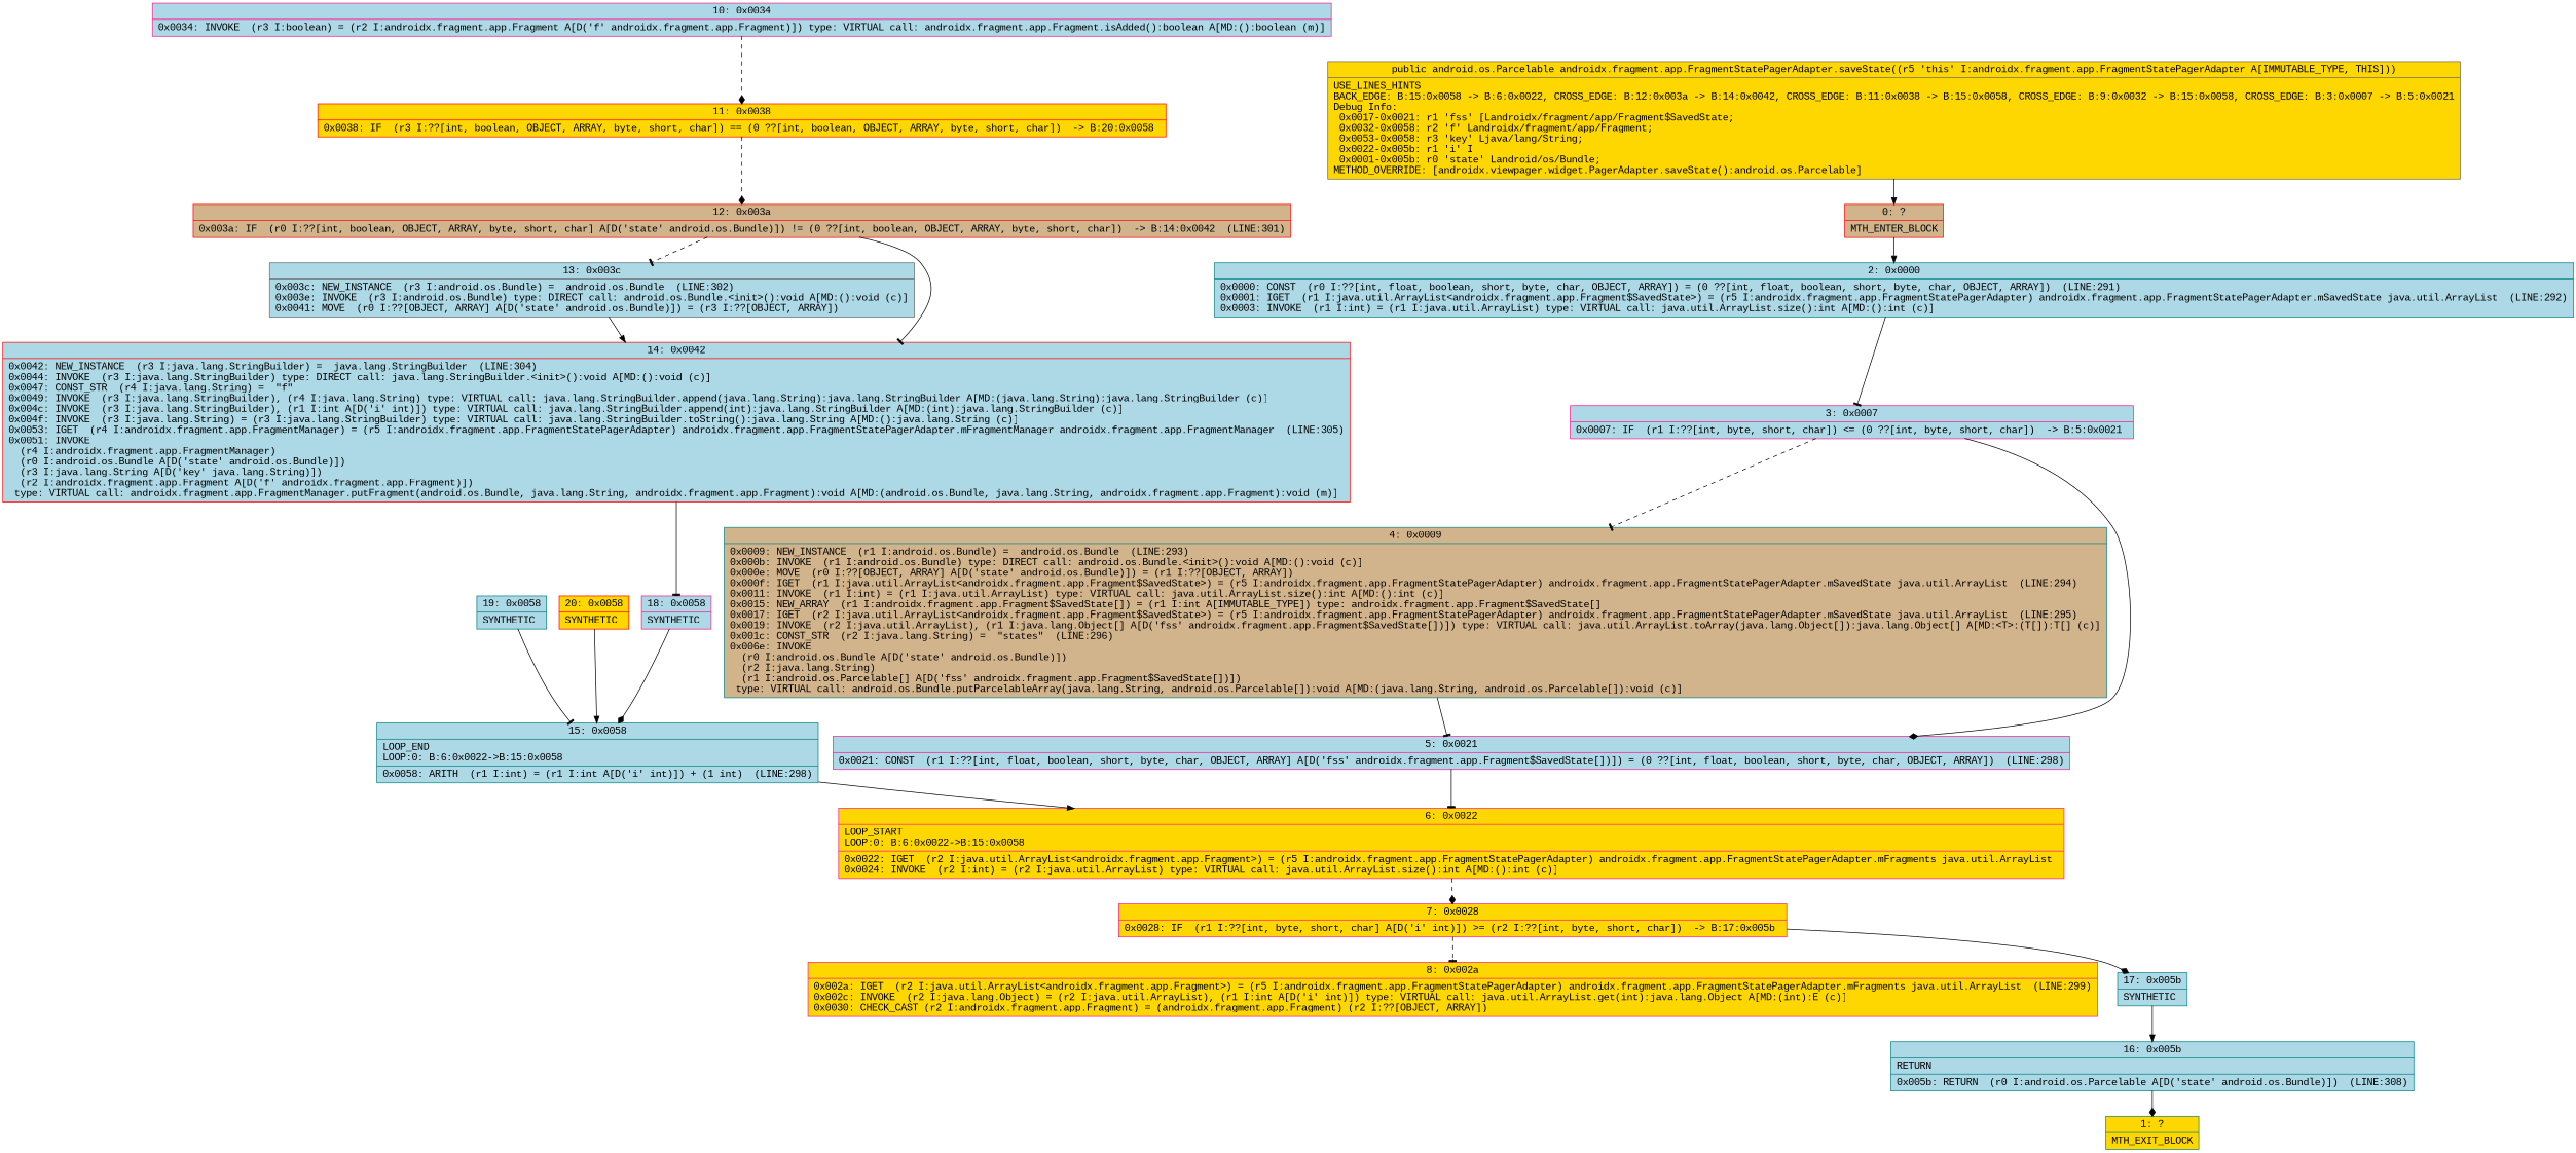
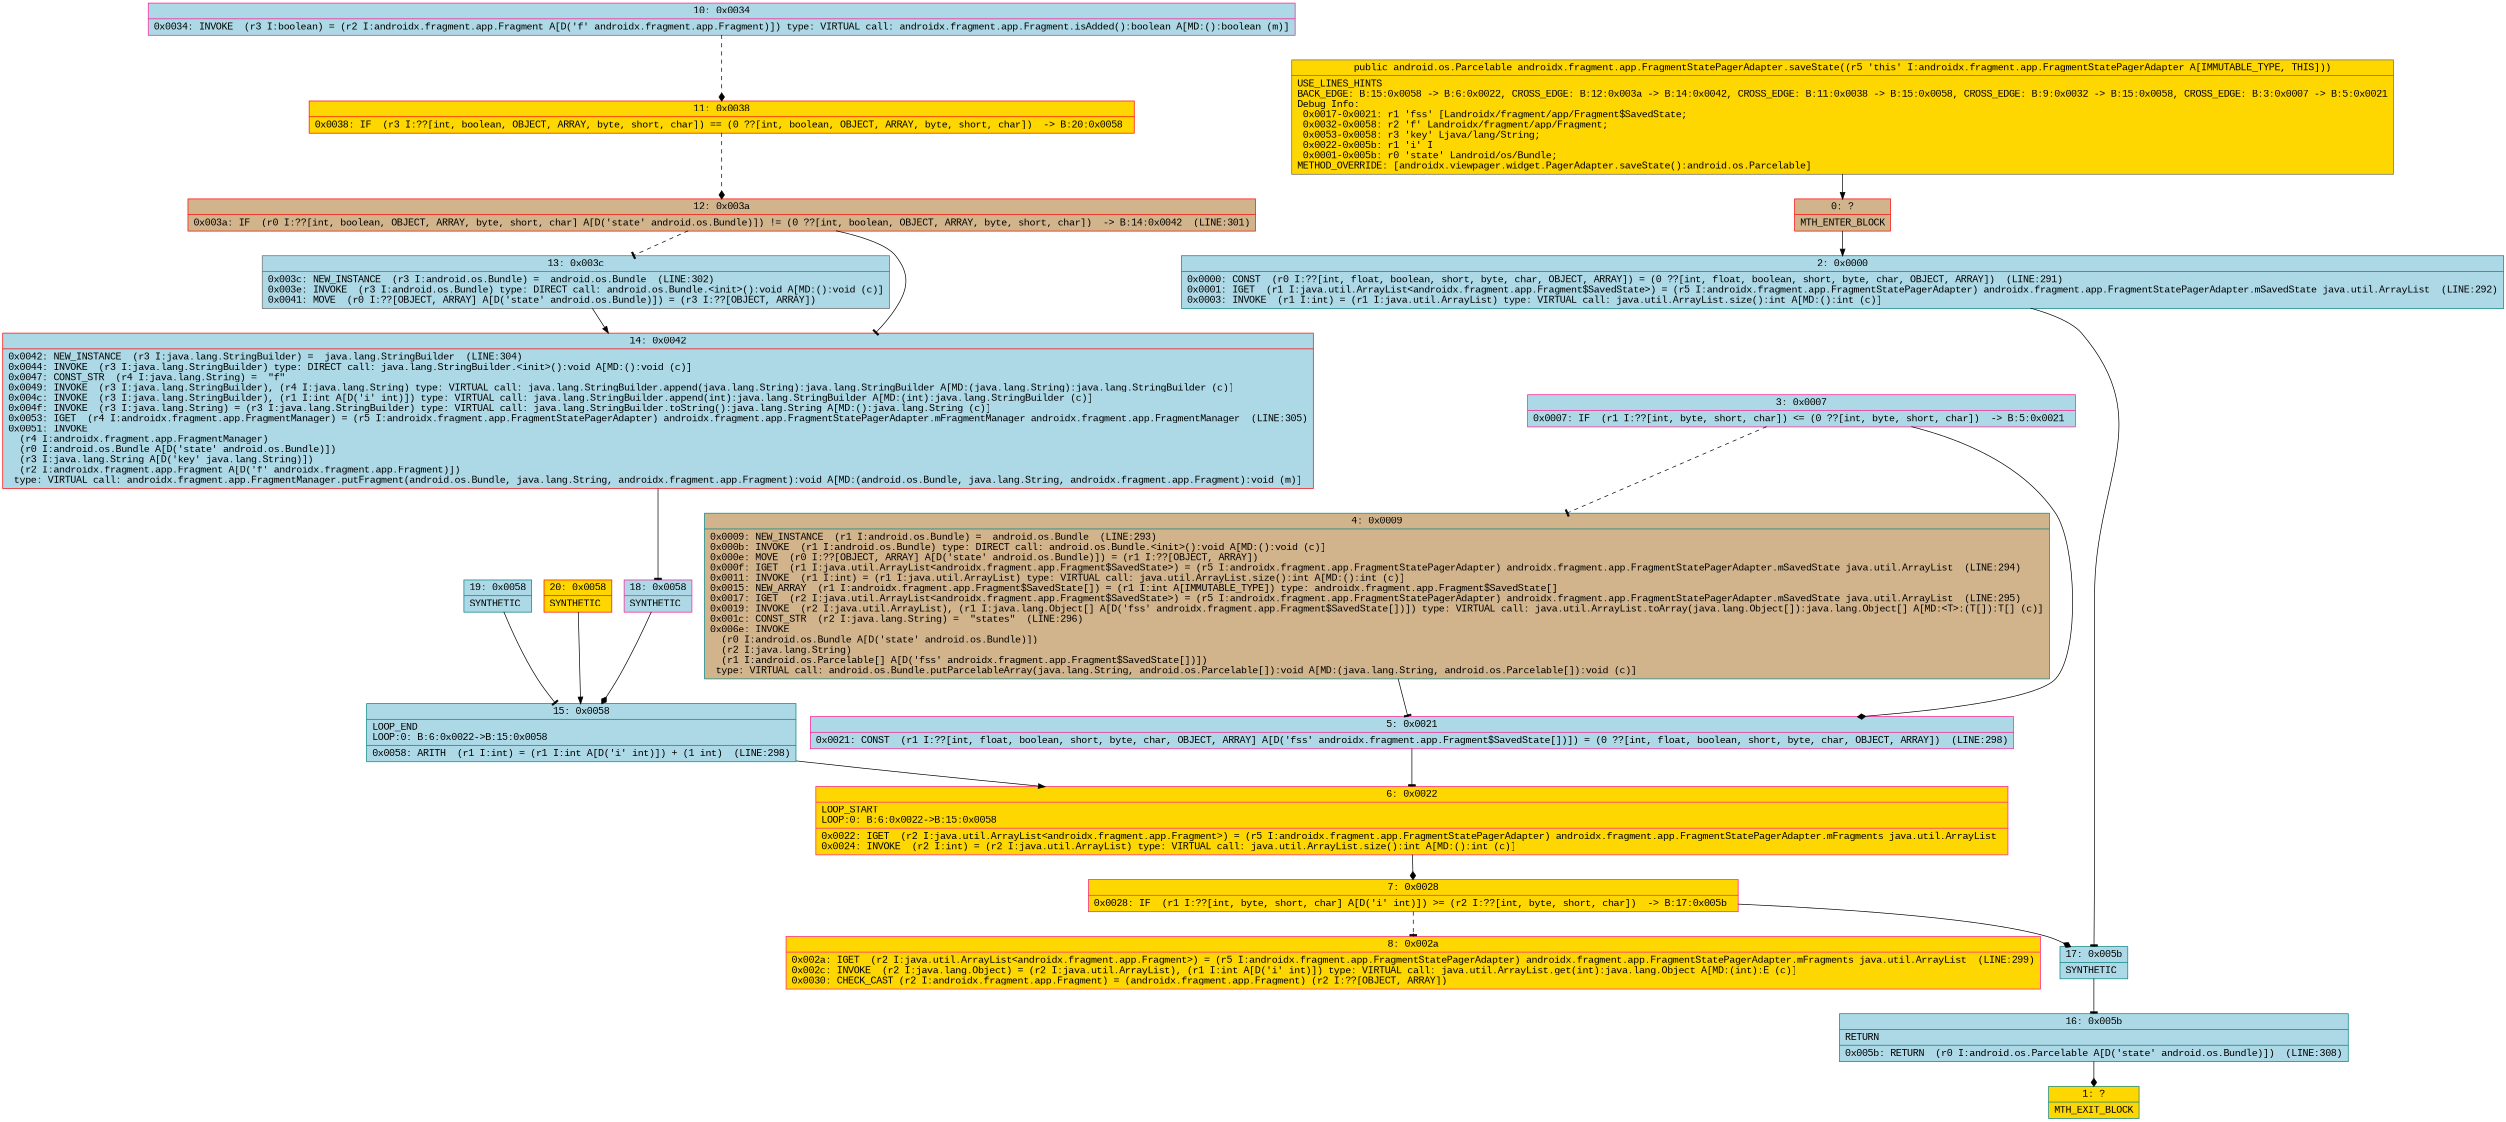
  digraph {
    fontname="Liberation Mono"
    node [color=teal fillcolor=lightblue fontname="Liberation Mono" shape=record style=filled]
    edge [arrowhead=tee fontname="Liberation Mono"]
    n1 [color=red fillcolor=tan label="{0\:\ ?|MTH_ENTER_BLOCK\l}"]
    n2 [label="{2\:\ 0x0000|0x0000: CONST  (r0 I:??[int, float, boolean, short, byte, char, OBJECT, ARRAY]) = (0 ??[int, float, boolean, short, byte, char, OBJECT, ARRAY])  (LINE:291)\l0x0001: IGET  (r1 I:java.util.ArrayList\<androidx.fragment.app.Fragment$SavedState\>) = (r5 I:androidx.fragment.app.FragmentStatePagerAdapter) androidx.fragment.app.FragmentStatePagerAdapter.mSavedState java.util.ArrayList  (LINE:292)\l0x0003: INVOKE  (r1 I:int) = (r1 I:java.util.ArrayList) type: VIRTUAL call: java.util.ArrayList.size():int A[MD:():int (c)]\l}"]
    n3 [color=deeppink label="{3\:\ 0x0007|0x0007: IF  (r1 I:??[int, byte, short, char]) \<= (0 ??[int, byte, short, char])  \-\> B:5:0x0021 \l}"]
    n4 [fillcolor=tan label="{4\:\ 0x0009|0x0009: NEW_INSTANCE  (r1 I:android.os.Bundle) =  android.os.Bundle  (LINE:293)\l0x000b: INVOKE  (r1 I:android.os.Bundle) type: DIRECT call: android.os.Bundle.\<init\>():void A[MD:():void (c)]\l0x000e: MOVE  (r0 I:??[OBJECT, ARRAY] A[D('state' android.os.Bundle)]) = (r1 I:??[OBJECT, ARRAY]) \l0x000f: IGET  (r1 I:java.util.ArrayList\<androidx.fragment.app.Fragment$SavedState\>) = (r5 I:androidx.fragment.app.FragmentStatePagerAdapter) androidx.fragment.app.FragmentStatePagerAdapter.mSavedState java.util.ArrayList  (LINE:294)\l0x0011: INVOKE  (r1 I:int) = (r1 I:java.util.ArrayList) type: VIRTUAL call: java.util.ArrayList.size():int A[MD:():int (c)]\l0x0015: NEW_ARRAY  (r1 I:androidx.fragment.app.Fragment$SavedState[]) = (r1 I:int A[IMMUTABLE_TYPE]) type: androidx.fragment.app.Fragment$SavedState[] \l0x0017: IGET  (r2 I:java.util.ArrayList\<androidx.fragment.app.Fragment$SavedState\>) = (r5 I:androidx.fragment.app.FragmentStatePagerAdapter) androidx.fragment.app.FragmentStatePagerAdapter.mSavedState java.util.ArrayList  (LINE:295)\l0x0019: INVOKE  (r2 I:java.util.ArrayList), (r1 I:java.lang.Object[] A[D('fss' androidx.fragment.app.Fragment$SavedState[])]) type: VIRTUAL call: java.util.ArrayList.toArray(java.lang.Object[]):java.lang.Object[] A[MD:\<T\>:(T[]):T[] (c)]\l0x001c: CONST_STR  (r2 I:java.lang.String) =  \"states\"  (LINE:296)\l0x006e: INVOKE  \l  (r0 I:android.os.Bundle A[D('state' android.os.Bundle)])\l  (r2 I:java.lang.String)\l  (r1 I:android.os.Parcelable[] A[D('fss' androidx.fragment.app.Fragment$SavedState[])])\l type: VIRTUAL call: android.os.Bundle.putParcelableArray(java.lang.String, android.os.Parcelable[]):void A[MD:(java.lang.String, android.os.Parcelable[]):void (c)]\l}"]
    n5 [color=deeppink label="{5\:\ 0x0021|0x0021: CONST  (r1 I:??[int, float, boolean, short, byte, char, OBJECT, ARRAY] A[D('fss' androidx.fragment.app.Fragment$SavedState[])]) = (0 ??[int, float, boolean, short, byte, char, OBJECT, ARRAY])  (LINE:298)\l}"]
    n6 [color=deeppink fillcolor=gold label="{6\:\ 0x0022|LOOP_START\lLOOP:0: B:6:0x0022\-\>B:15:0x0058\l|0x0022: IGET  (r2 I:java.util.ArrayList\<androidx.fragment.app.Fragment\>) = (r5 I:androidx.fragment.app.FragmentStatePagerAdapter) androidx.fragment.app.FragmentStatePagerAdapter.mFragments java.util.ArrayList \l0x0024: INVOKE  (r2 I:int) = (r2 I:java.util.ArrayList) type: VIRTUAL call: java.util.ArrayList.size():int A[MD:():int (c)]\l}"]
    n7 [color=deeppink fillcolor=gold label="{7\:\ 0x0028|0x0028: IF  (r1 I:??[int, byte, short, char] A[D('i' int)]) \>= (r2 I:??[int, byte, short, char])  \-\> B:17:0x005b \l}"]
    n8 [color=deeppink fillcolor=gold label="{8\:\ 0x002a|0x002a: IGET  (r2 I:java.util.ArrayList\<androidx.fragment.app.Fragment\>) = (r5 I:androidx.fragment.app.FragmentStatePagerAdapter) androidx.fragment.app.FragmentStatePagerAdapter.mFragments java.util.ArrayList  (LINE:299)\l0x002c: INVOKE  (r2 I:java.lang.Object) = (r2 I:java.util.ArrayList), (r1 I:int A[D('i' int)]) type: VIRTUAL call: java.util.ArrayList.get(int):java.lang.Object A[MD:(int):E (c)]\l0x0030: CHECK_CAST (r2 I:androidx.fragment.app.Fragment) = (androidx.fragment.app.Fragment) (r2 I:??[OBJECT, ARRAY]) \l}"]
    n9 [label="{17\:\ 0x005b|SYNTHETIC\l}"]
    n10 [label="{16\:\ 0x005b|RETURN\l|0x005b: RETURN  (r0 I:android.os.Parcelable A[D('state' android.os.Bundle)])  (LINE:308)\l}"]
    n11 [color=deeppink label="{10\:\ 0x0034|0x0034: INVOKE  (r3 I:boolean) = (r2 I:androidx.fragment.app.Fragment A[D('f' androidx.fragment.app.Fragment)]) type: VIRTUAL call: androidx.fragment.app.Fragment.isAdded():boolean A[MD:():boolean (m)]\l}"]
    n12 [color=red fillcolor=gold label="{11\:\ 0x0038|0x0038: IF  (r3 I:??[int, boolean, OBJECT, ARRAY, byte, short, char]) == (0 ??[int, boolean, OBJECT, ARRAY, byte, short, char])  \-\> B:20:0x0058 \l}"]
    n13 [label="{19\:\ 0x0058|SYNTHETIC\l}"]
    n14 [label="{15\:\ 0x0058|LOOP_END\lLOOP:0: B:6:0x0022\-\>B:15:0x0058\l|0x0058: ARITH  (r1 I:int) = (r1 I:int A[D('i' int)]) + (1 int)  (LINE:298)\l}"]
    n15 [color=red fillcolor=tan label="{12\:\ 0x003a|0x003a: IF  (r0 I:??[int, boolean, OBJECT, ARRAY, byte, short, char] A[D('state' android.os.Bundle)]) != (0 ??[int, boolean, OBJECT, ARRAY, byte, short, char])  \-\> B:14:0x0042  (LINE:301)\l}"]
    n16 [color=gray40 label="{13\:\ 0x003c|0x003c: NEW_INSTANCE  (r3 I:android.os.Bundle) =  android.os.Bundle  (LINE:302)\l0x003e: INVOKE  (r3 I:android.os.Bundle) type: DIRECT call: android.os.Bundle.\<init\>():void A[MD:():void (c)]\l0x0041: MOVE  (r0 I:??[OBJECT, ARRAY] A[D('state' android.os.Bundle)]) = (r3 I:??[OBJECT, ARRAY]) \l}"]
    n17 [color=red label="{14\:\ 0x0042|0x0042: NEW_INSTANCE  (r3 I:java.lang.StringBuilder) =  java.lang.StringBuilder  (LINE:304)\l0x0044: INVOKE  (r3 I:java.lang.StringBuilder) type: DIRECT call: java.lang.StringBuilder.\<init\>():void A[MD:():void (c)]\l0x0047: CONST_STR  (r4 I:java.lang.String) =  \"f\" \l0x0049: INVOKE  (r3 I:java.lang.StringBuilder), (r4 I:java.lang.String) type: VIRTUAL call: java.lang.StringBuilder.append(java.lang.String):java.lang.StringBuilder A[MD:(java.lang.String):java.lang.StringBuilder (c)]\l0x004c: INVOKE  (r3 I:java.lang.StringBuilder), (r1 I:int A[D('i' int)]) type: VIRTUAL call: java.lang.StringBuilder.append(int):java.lang.StringBuilder A[MD:(int):java.lang.StringBuilder (c)]\l0x004f: INVOKE  (r3 I:java.lang.String) = (r3 I:java.lang.StringBuilder) type: VIRTUAL call: java.lang.StringBuilder.toString():java.lang.String A[MD:():java.lang.String (c)]\l0x0053: IGET  (r4 I:androidx.fragment.app.FragmentManager) = (r5 I:androidx.fragment.app.FragmentStatePagerAdapter) androidx.fragment.app.FragmentStatePagerAdapter.mFragmentManager androidx.fragment.app.FragmentManager  (LINE:305)\l0x0051: INVOKE  \l  (r4 I:androidx.fragment.app.FragmentManager)\l  (r0 I:android.os.Bundle A[D('state' android.os.Bundle)])\l  (r3 I:java.lang.String A[D('key' java.lang.String)])\l  (r2 I:androidx.fragment.app.Fragment A[D('f' androidx.fragment.app.Fragment)])\l type: VIRTUAL call: androidx.fragment.app.FragmentManager.putFragment(android.os.Bundle, java.lang.String, androidx.fragment.app.Fragment):void A[MD:(android.os.Bundle, java.lang.String, androidx.fragment.app.Fragment):void (m)]\l}"]
    n18 [color=red fillcolor=gold label="{20\:\ 0x0058|SYNTHETIC\l}"]
    n19 [color=deeppink label="{18\:\ 0x0058|SYNTHETIC\l}"]
    n20 [fillcolor=gold label="{1\:\ ?|MTH_EXIT_BLOCK\l}"]
    n21 [color=gray40 fillcolor=gold label="{public android.os.Parcelable androidx.fragment.app.FragmentStatePagerAdapter.saveState((r5 'this' I:androidx.fragment.app.FragmentStatePagerAdapter A[IMMUTABLE_TYPE, THIS]))  | USE_LINES_HINTS\lBACK_EDGE: B:15:0x0058 \-\> B:6:0x0022, CROSS_EDGE: B:12:0x003a \-\> B:14:0x0042, CROSS_EDGE: B:11:0x0038 \-\> B:15:0x0058, CROSS_EDGE: B:9:0x0032 \-\> B:15:0x0058, CROSS_EDGE: B:3:0x0007 \-\> B:5:0x0021\lDebug Info:\l  0x0017\-0x0021: r1 'fss' [Landroidx\/fragment\/app\/Fragment$SavedState;\l  0x0032\-0x0058: r2 'f' Landroidx\/fragment\/app\/Fragment;\l  0x0053\-0x0058: r3 'key' Ljava\/lang\/String;\l  0x0022\-0x005b: r1 'i' I\l  0x0001\-0x005b: r0 'state' Landroid\/os\/Bundle;\lMETHOD_OVERRIDE: [androidx.viewpager.widget.PagerAdapter.saveState():android.os.Parcelable]\l}"]
    n1 -> n2 [arrowhead=normal]
-   n2 -> n3
+   n2 -> n9
    n3 -> n4 [style=dashed]
    n3 -> n5 [arrowhead=diamond]
    n4 -> n5
    n5 -> n6
-   n6 -> n7 [arrowhead=diamond style=dashed]
+   n6 -> n7 [arrowhead=diamond]
    n7 -> n8 [style=dashed]
    n7 -> n9 [arrowhead=diamond]
-   n9 -> n10 [arrowhead=normal]
+   n9 -> n10
    n10 -> n20 [arrowhead=diamond]
    n11 -> n12 [arrowhead=diamond style=dashed]
    n12 -> n15 [arrowhead=diamond style=dashed]
    n13 -> n14
    n14 -> n6 [arrowhead=normal]
    n15 -> n16 [style=dashed]
    n15 -> n17
    n16 -> n17 [arrowhead=normal]
    n17 -> n19
    n18 -> n14 [arrowhead=normal]
    n19 -> n14 [arrowhead=diamond]
    n21 -> n1 [arrowhead=normal]
  }
